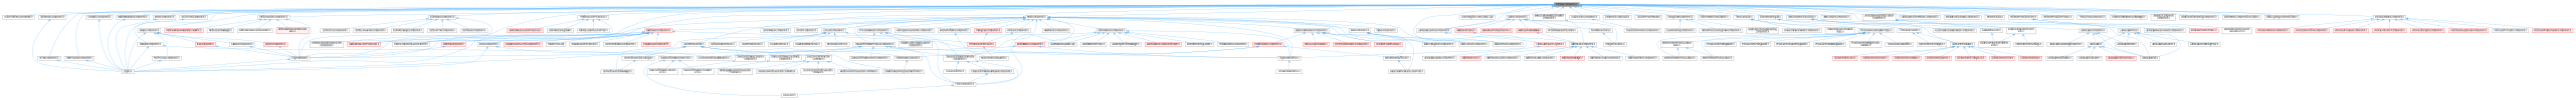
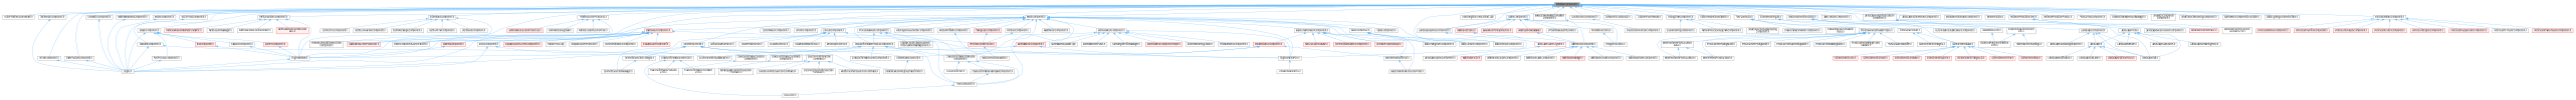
  digraph {
    fontname=Inter
    node [color=grey40 fillcolor=white fontname=Inter fontsize=10 shape=box style=filled]
    edge [color=steelblue1 dir=back fontname=Inter fontsize=10 labelfontname=Helvetica labelfontsize=10 style=solid]
    n1 [color=gray40 fillcolor=grey60 fontcolor=black height=0.2 label="PrimitiveComponent.h" width=0.4]
    n2 [height=0.2 label="ActorPrimitiveColorHandler.h" width=0.4]
    n3 [height=0.2 label="ArrowComponent.h" width=0.4]
    n4 [height=0.2 label="AsyncRegisterLevelContext.cpp" width=0.4]
    n5 [height=0.2 label="BakedShallowWaterSimulation\lComponent.h" width=0.4]
    n6 [height=0.2 label="BillboardComponent.h" width=0.4]
    n7 [height=0.2 label="BrushComponent.h" width=0.4]
    n8 [height=0.2 label="ClusterUnionComponent.h" width=0.4]
    n9 [height=0.2 label="ComponentCollisionUtil.h" width=0.4]
    n10 [height=0.2 label="CustomPhysXPayload.h" width=0.4]
    n11 [height=0.2 label="DebugDrawComponent.h" width=0.4]
    n12 [height=0.2 label="DrawFrustumComponent.h" width=0.4]
    n13 [height=0.2 label="EditorComponentSourceFactory.h" width=0.4]
    n14 [height=0.2 label="EditorViewportSelectability.h" width=0.4]
    n15 [height=0.2 label="EngineMinimal.h" width=0.4]
    n16 [height=0.2 label="EngineSharedPCH.h" width=0.4]
    n17 [height=0.2 label="FloorQueryUtils.h" width=0.4]
    n18 [height=0.2 label="GeometrySelector.h" width=0.4]
    n19 [height=0.2 label="GizmoBaseComponent.h" width=0.4]
    n20 [height=0.2 label="GizmoRenderingUtil.h" width=0.4]
    n21 [height=0.2 label="ISMComponentDescriptor.h" width=0.4]
    n22 [height=0.2 label="LakeCollisionComponent.h" width=0.4]
    n23 [height=0.2 label="LandscapeComponent.h" width=0.4]
    n24 [height=0.2 label="LandscapeGizmoRenderComponent.h" width=0.4]
    n25 [height=0.2 label="LandscapeHeightfieldCollision\lComponent.h" width=0.4]
    n26 [height=0.2 label="LandscapeSplinesComponent.h" width=0.4]
    n27 [height=0.2 label="LineBatchComponent.h" width=0.4]
    n28 [height=0.2 label="MaterialBillboardComponent.h" width=0.4]
    n29 [height=0.2 label="MeshComponent.h" width=0.4]
    n30 [height=0.2 label="ModelComponent.h" width=0.4]
    n31 [height=0.2 label="ModularVehicleBaseComponent.h" width=0.4]
    n32 [height=0.2 label="MovementUtils.h" width=0.4]
    n33 [height=0.2 label="NetworkPredictionDriver.h" width=0.4]
    n34 [height=0.2 label="NetworkPredictionPhysics.h" width=0.4]
    n35 [height=0.2 label="ParticleSystemComponent.h" width=0.4]
    n36 [height=0.2 label="PhysicsFieldComponent.h" width=0.4]
    n37 [height=0.2 label="PrimitiveSceneProxyDesc.h" width=0.4]
    n38 [height=0.2 label="ShapeComponent.h" width=0.4]
    n39 [height=0.2 label="SimpleStreamableAssetManager.h" width=0.4]
    n40 [height=0.2 label="LineBatchComponent\lComponent.h" width=0.4]
    n41 [height=0.2 label="SmartObjectRenderingComponent.h" width=0.4]
    n42 [height=0.2 label="SplineComponent.h" width=0.4]
    n43 [height=0.2 label="SplineMeshComponentDescriptor.h" width=0.4]
    n44 [height=0.2 label="StaticLightingSystemInterface.h" width=0.4]
    n45 [height=0.2 label="TextRenderComponent.h" width=0.4]
    n46 [height=0.2 label="VectorFieldComponent.h" width=0.4]
    n47 [height=0.2 label="VehicleSimBaseComponent.h" width=0.4]
    n48 [height=0.2 label="Engine.h" width=0.4]
    n49 [height=0.2 label="WaterBodyComponent.h" width=0.4]
    n50 [height=0.2 label="ChaosDeformableSolverActor.h" width=0.4]
    n51 [height=0.2 label="SceneGeometrySpatialCache.h" width=0.4]
    n52 [height=0.2 label="ClusterUnionVehicleComponent.h" width=0.4]
    n53 [height=0.2 label="EQSRenderingComponent.h" width=0.4]
    n54 [height=0.2 label="PathedPhysicsDebugDrawComponent.h" width=0.4]
    n55 [height=0.2 label="SmartObjectDebugRendering\lComponent.h" width=0.4]
    n56 [height=0.2 label="UnrealEdSharedPCH.h" width=0.4]
    n57 [height=0.2 label="ChaosCharacterMoverComponent.h" width=0.4]
    n58 [height=0.2 label="CharacterMoverSimulation\lTypes.h" width=0.4]
    n59 [height=0.2 label="PhysicsMoverSimulationTypes.h" width=0.4]
    n60 [height=0.2 label="DynamicMeshPolygroupTransformer.h" width=0.4]
    n61 [height=0.2 label="DynamicMeshSelector.h" width=0.4]
    n62 [height=0.2 label="GeometrySelectionChanges.h" width=0.4]
    n63 [height=0.2 label="GeometrySelectionManager.h" width=0.4]
    n64 [height=0.2 label="SelectionEditInteractive\lCommand.h" width=0.4]
    n65 [height=0.2 label="GizmoArrowComponent.h" width=0.4]
    n66 [height=0.2 label="GizmoBoxComponent.h" width=0.4]
    n67 [height=0.2 label="GizmoCircleComponent.h" width=0.4]
    n68 [height=0.2 label="GizmoLineHandleComponent.h" width=0.4]
    n69 [height=0.2 label="GizmoRectangleComponent.h" width=0.4]
    n70 [height=0.2 label="ViewAdjustedStaticMeshGizmo\lComponent.h" width=0.4]
    n71 [height=0.2 label="GizmoElementBase.h" width=0.4]
    n72 [height=0.2 label="GizmoViewContext.h" width=0.4]
    n73 [height=0.2 label="HLODInstancedStaticMeshComponent.h" width=0.4]
    n74 [height=0.2 label="ISMPartitionActor.h" width=0.4]
    n75 [height=0.2 label="InstancedPlacementClient\lInfo.h" width=0.4]
    n76 [height=0.2 label="Landscape.h" width=0.4]
    n77 [height=0.2 label="LandscapeEdit.h" width=0.4]
    n78 [height=0.2 label="LandscapeGrassWeightExporter.h" width=0.4]
    n79 [height=0.2 label="LandscapeRender.h" width=0.4]
    n80 [height=0.2 label="LandscapeMeshCollisionComponent.h" width=0.4]
    n81 [height=0.2 label="LandscapeProxy.h" width=0.4]
    n82 [color=red height=0.2 label="LandscapeSplineSegment.h" width=0.4]
    n83 [height=0.2 label="BaseDynamicMeshComponent.h" width=0.4]
    n84 [height=0.2 label="BasicElementSet.h" width=0.4]
    n85 [height=0.2 label="BasicLineSetComponent.h" width=0.4]
    n86 [height=0.2 label="BasicPointSetComponent.h" width=0.4]
    n87 [height=0.2 label="BasicTriangleSetComponent.h" width=0.4]
    n88 [height=0.2 label="CableComponent.h" width=0.4]
    n89 [height=0.2 label="ChaosDeformablePhysicsComponent.h" width=0.4]
    n90 [height=0.2 label="ChaosDeformableTetrahedral\lComponent.h" width=0.4]
    n91 [height=0.2 label="FleshComponent.h" width=0.4]
    n92 [height=0.2 label="CustomMeshComponent.h" width=0.4]
    n93 [height=0.2 label="GroomComponent.h" width=0.4]
    n94 [height=0.2 label="HeterogeneousVolumeComponent.h" width=0.4]
    n95 [height=0.2 label="LineSetComponent.h" width=0.4]
    n96 [height=0.2 label="MeshWireframeComponent.h" width=0.4]
    n97 [height=0.2 label="PointSetComponent.h" width=0.4]
    n98 [height=0.2 label="ProceduralMeshComponent.h" width=0.4]
    n99 [height=0.2 label="SkinnedMeshComponent.h" width=0.4]
    n100 [color=red fillcolor="#FFF0F0" height=0.2 label="StaticMeshComponent.h" width=0.4]
    n101 [color=red fillcolor="#FFF0F0" height=0.2 label="TriangleSetComponent.h" width=0.4]
    n102 [height=0.2 label="WaterMeshComponent.h" width=0.4]
    n103 [height=0.2 label="NetworkPredictionGeneric\lKinematicActor.h" width=0.4]
    n104 [color=red fillcolor="#FFF0F0" height=0.2 label="NetworkPredictionTrace.h" width=0.4]
    n105 [height=0.2 label="ParticleEventManager.h" width=0.4]
    n106 [height=0.2 label="ParticleModuleEventGenerator.h" width=0.4]
    n107 [color=red fillcolor="#FFF0F0" height=0.2 label="ParticleModuleEventReceiver\lBase.h" width=0.4]
    n108 [color=red fillcolor="#FFF0F0" height=0.2 label="ParticleModuleParameterDynamic.h" width=0.4]
    n109 [color=red fillcolor="#FFF0F0" height=0.2 label="StaticMeshSceneProxyDesc.h" width=0.4]
    n110 [height=0.2 label="AnimNextDebugDraw.h" width=0.4]
    n111 [height=0.2 label="ParticleSystemSceneProxy.h" width=0.4]
    n112 [color=red fillcolor="#FFF0F0" height=0.2 label="SkinnedMeshSceneProxyDesc.h" width=0.4]
    n113 [color=red fillcolor="#FFF0F0" height=0.2 label="BoxComponent.h" width=0.4]
    n114 [height=0.2 label="CapsuleComponent.h" width=0.4]
    n115 [height=0.2 label="PostProcessComponent.h" width=0.4]
    n116 [color=red fillcolor="#FFF0F0" height=0.2 label="SphereComponent.h" width=0.4]
    n117 [color=red fillcolor="#FFF0F0" height=0.2 label="BaseMeshFromSplinesTool.h" width=0.4]
    n118 [height=0.2 label="PolyPathFunctions.h" width=0.4]
    n119 [height=0.2 label="PolygonFunctions.h" width=0.4]
    n120 [height=0.2 label="VPCameraBlueprintLibrary.h" width=0.4]
    n121 [color=red fillcolor="#FFF0F0" height=0.2 label="WaterBodyTypes.h" width=0.4]
    n122 [color=red fillcolor="#FFF0F0" height=0.2 label="WaterSplineMetadata.h" width=0.4]
    n123 [color=red fillcolor="#FFF0F0" height=0.2 label="VehicleSimAerofoilComponent.h" width=0.4]
    n124 [color=red fillcolor="#FFF0F0" height=0.2 label="VehicleSimChassisComponent.h" width=0.4]
    n125 [color=red fillcolor="#FFF0F0" height=0.2 label="VehicleSimClutchComponent.h" width=0.4]
    n126 [color=red fillcolor="#FFF0F0" height=0.2 label="VehicleSimEngineComponent.h" width=0.4]
    n127 [color=red fillcolor="#FFF0F0" height=0.2 label="VehicleSimSuspensionComponent.h" width=0.4]
    n128 [height=0.2 label="VehicleSimThrusterComponent.h" width=0.4]
    n129 [color=red fillcolor="#FFF0F0" height=0.2 label="VehicleSimTransmissionComponent.h" width=0.4]
    n130 [color=red fillcolor="#FFF0F0" height=0.2 label="VehicleSimWheelComponent.h" width=0.4]
    n131 [color=red fillcolor="#FFF0F0" height=0.2 label="WaterBodyActor.h" width=0.4]
    n132 [height=0.2 label="WaterBodyCustomComponent.h" width=0.4]
    n133 [height=0.2 label="WaterBodyLakeComponent.h" width=0.4]
    n134 [color=red fillcolor="#FFF0F0" height=0.2 label="WaterBodyManager.h" width=0.4]
    n135 [height=0.2 label="WaterBodyOceanComponent.h" width=0.4]
    n136 [height=0.2 label="WaterBodyRiverComponent.h" width=0.4]
    n137 [height=0.2 label="ChaosDeformableCollisions\lActor.h" width=0.4]
    n138 [height=0.2 label="ChaosDeformableConstraints\lActor.h" width=0.4]
    n139 [height=0.2 label="FleshActor.h" width=0.4]
    n140 [height=0.2 label="MoverNetworkPhysicsLiaison.h" width=0.4]
    n141 [height=0.2 label="MoverNetworkPhysicsLiaison\lBase.h" width=0.4]
    n142 [height=0.2 label="MoverPathedPhysicsLiaison.h" width=0.4]
    n143 [height=0.2 label="PhysicsDrivenFallingMode.h" width=0.4]
    n144 [height=0.2 label="PhysicsDrivenFlyingMode.h" width=0.4]
    n145 [height=0.2 label="PhysicsDrivenSwimmingMode.h" width=0.4]
    n146 [height=0.2 label="PhysicsDrivenWalkingMode.h" width=0.4]
    n147 [height=0.2 label="PhysicsMoverManagerAsync\lCallback.h" width=0.4]
    n148 [height=0.2 label="PhysicsStanceModifier.h" width=0.4]
    n149 [height=0.2 label="DeleteGeometrySelectionCommand.h" width=0.4]
    n150 [height=0.2 label="DisconnectGeometrySelection\lCommand.h" width=0.4]
    n151 [height=0.2 label="ModifyGeometrySelectionCommand.h" width=0.4]
    n152 [height=0.2 label="RetriangulateGeometrySelection\lCommand.h" width=0.4]
    n153 [color=red fillcolor="#FFF0F0" height=0.2 label="GizmoElementArrow.h" width=0.4]
    n154 [color=red fillcolor="#FFF0F0" height=0.2 label="GizmoElementBox.h" width=0.4]
    n155 [color=red fillcolor="#FFF0F0" height=0.2 label="GizmoElementCone.h" width=0.4]
    n156 [color=red fillcolor="#FFF0F0" height=0.2 label="GizmoElementCylinder.h" width=0.4]
    n157 [color=red fillcolor="#FFF0F0" height=0.2 label="GizmoElementLineBase.h" width=0.4]
    n158 [color=red fillcolor="#FFF0F0" height=0.2 label="GizmoElementSphere.h" width=0.4]
    n159 [color=red fillcolor="#FFF0F0" height=0.2 label="GizmoElementTriangleList.h" width=0.4]
    n160 [height=0.2 label="GizmoElementHitTargets.h" width=0.4]
    n161 [height=0.2 label="InstancedPlacementPartition\lActor.h" width=0.4]
    n162 [height=0.2 label="EditorPlacementSettings.h" width=0.4]
    n163 [height=0.2 label="LandscapeEditLayer.h" width=0.4]
    n164 [color=red fillcolor="#FFF0F0" height=0.2 label="LandscapeEditorServices.h" width=0.4]
    n165 [height=0.2 label="LandscapeNotification.h" width=0.4]
    n166 [height=0.2 label="LandscapeStreamingProxy.h" width=0.4]
    n167 [height=0.2 label="LandscapeSubsystem.h" width=0.4]
    n168 [height=0.2 label="LandscapeSplineControlPoint.h" width=0.4]
    n169 [height=0.2 label="BaseDynamicMeshSceneProxy.h" width=0.4]
    n170 [color=red fillcolor="#FFF0F0" height=0.2 label="DynamicMeshComponent.h" width=0.4]
    n171 [height=0.2 label="MeshRenderBufferSet.h" width=0.4]
    n172 [color=red fillcolor="#FFF0F0" height=0.2 label="MeshSculptToolBase.h" width=0.4]
    n173 [color=red fillcolor="#FFF0F0" height=0.2 label="OctreeDynamicMeshComponent.h" width=0.4]
    n174 [color=red fillcolor="#FFF0F0" height=0.2 label="UVEditorToolMeshInput.h" width=0.4]
    n175 [height=0.2 label="ChaosDeformableCollisions\lComponent.h" width=0.4]
    n176 [height=0.2 label="ChaosDeformableConstraints\lComponent.h" width=0.4]
    n177 [height=0.2 label="ChaosDeformableSolverComponent.h" width=0.4]
    n178 [height=0.2 label="ChaosDeformableGameplayComponent.h" width=0.4]
    n179 [height=0.2 label="DIFleshDeformer.h" width=0.4]
    n180 [height=0.2 label="CSGMeshesTool.h" width=0.4]
    n181 [height=0.2 label="CutMeshWithMeshTool.h" width=0.4]
    n182 [height=0.2 label="MeshInspectorTool.h" width=0.4]
    n183 [color=red fillcolor="#FFF0F0" height=0.2 label="PreviewGeometryActor.h" width=0.4]
    n184 [height=0.2 label="SelfUnionMeshesTool.h" width=0.4]
    n185 [height=0.2 label="VolumeToMeshTool.h" width=0.4]
    n186 [height=0.2 label="MeshElementsVisualizer.h" width=0.4]
-   n187 [height=0.2 label="DisplayClusterStageIsosphere\lComponent.h" width=0.4]
+   n187 [height=0.2 label="DisplayClusterStageIsosphere\lPhysicsMoverManagerAsync.h" width=0.4]
    n188 [height=0.2 label="KismetRenderingLibrary.h" width=0.4]
    n189 [height=0.2 label="PoseableMeshComponent.h" width=0.4]
    n190 [color=red fillcolor="#FFF0F0" height=0.2 label="SkeletalMeshComponent.h" width=0.4]
    n191 [height=0.2 label="SkeletalMeshUpdate.cpp" width=0.4]
    n192 [height=0.2 label="SkeletalRenderPublic.h" width=0.4]
    n193 [height=0.2 label="SkinWeightProfileManager.h" width=0.4]
    n194 [color=red fillcolor="#FFF0F0" height=0.2 label="SkinnedMeshComponentHelper.h" width=0.4]
    n195 [color=red fillcolor="#FFF0F0" height=0.2 label="CameraComponent.h" width=0.4]
    n196 [height=0.2 label="ControlPointMeshComponent.h" width=0.4]
    n197 [color=red fillcolor="#FFF0F0" height=0.2 label="DisplayClusterObjectRef.h" width=0.4]
    n198 [color=red fillcolor="#FFF0F0" height=0.2 label="DisplayClusterScreenComponent.h" width=0.4]
    n199 [height=0.2 label="FractureTool.cpp" width=0.4]
    n200 [height=0.2 label="IDisplayClusterProjection.h" width=0.4]
    n1 -> n2
    n1 -> n3
    n1 -> n4
    n1 -> n5
    n1 -> n6
    n1 -> n7
    n1 -> n8
    n1 -> n9
    n1 -> n10
    n1 -> n11
    n1 -> n12
    n1 -> n13
    n1 -> n14
    n1 -> n15
    n1 -> n16
    n1 -> n17
    n1 -> n18
    n1 -> n19
    n1 -> n20
    n1 -> n21
    n1 -> n22
    n1 -> n23
    n1 -> n24
    n1 -> n25
    n1 -> n26
    n1 -> n27
    n1 -> n28
    n1 -> n29
    n1 -> n30
    n1 -> n31
    n1 -> n32
    n1 -> n33
    n1 -> n34
    n1 -> n35
    n1 -> n36
    n1 -> n37
    n1 -> n38
    n1 -> n39
    n1 -> n40
    n1 -> n41
    n1 -> n42
    n1 -> n43
    n1 -> n44
    n1 -> n45
    n1 -> n46
    n1 -> n47
    n3 -> n48
    n5 -> n49
    n6 -> n48
    n6 -> n50
    n7 -> n48
    n7 -> n51
    n8 -> n52
    n11 -> n53
    n11 -> n54
    n11 -> n55
    n12 -> n48
    n15 -> n48
    n16 -> n56
    n17 -> n57
    n17 -> n58
    n17 -> n59
    n18 -> n60
    n18 -> n61
    n18 -> n62
    n18 -> n63
    n18 -> n64
    n19 -> n65
    n19 -> n66
    n19 -> n67
    n19 -> n68
    n19 -> n69
    n19 -> n70
    n20 -> n71
    n20 -> n72
    n21 -> n73
    n21 -> n74
    n21 -> n75
    n23 -> n76
    n23 -> n77
    n23 -> n78
    n23 -> n79
    n25 -> n77
    n25 -> n80
    n25 -> n81
    n26 -> n82
    n27 -> n48
    n28 -> n48
    n29 -> n15
    n29 -> n16
    n29 -> n83
    n29 -> n84
    n29 -> n85
    n29 -> n86
    n29 -> n87
    n29 -> n88
    n29 -> n89
    n29 -> n90
    n29 -> n91
    n29 -> n92
    n29 -> n93
    n29 -> n94
    n29 -> n95
    n29 -> n96
    n29 -> n97
    n29 -> n98
    n29 -> n99
    n29 -> n100
    n29 -> n101
    n29 -> n102
    n30 -> n48
    n33 -> n103
    n33 -> n104
    n35 -> n15
    n35 -> n105
    n35 -> n106
    n35 -> n107
    n35 -> n108
    n37 -> n109
    n37 -> n110
    n37 -> n111
    n37 -> n112
    n38 -> n48
    n38 -> n113
    n38 -> n114
    n38 -> n115
    n38 -> n116
    n42 -> n26
    n42 -> n117
    n42 -> n118
    n42 -> n119
    n42 -> n120
    n42 -> n121
    n42 -> n122
    n45 -> n48
    n46 -> n48
    n47 -> n123
    n47 -> n124
    n47 -> n125
    n47 -> n126
    n47 -> n127
    n47 -> n128
    n47 -> n129
    n47 -> n130
    n49 -> n131
    n49 -> n132
    n49 -> n133
    n49 -> n134
    n49 -> n135
    n49 -> n136
    n50 -> n137
    n50 -> n138
    n50 -> n139
    n59 -> n140
    n59 -> n141
    n59 -> n142
    n59 -> n143
    n59 -> n144
    n59 -> n145
    n59 -> n146
    n59 -> n147
    n59 -> n148
    n61 -> n60
    n62 -> n63
    n64 -> n149
    n64 -> n150
    n64 -> n151
    n64 -> n152
    n71 -> n153
    n71 -> n154
    n71 -> n155
    n71 -> n156
    n71 -> n157
    n71 -> n158
    n71 -> n159
    n72 -> n71
    n72 -> n160
    n74 -> n161
    n75 -> n161
    n75 -> n162
    n76 -> n77
    n76 -> n163
    n76 -> n164
    n76 -> n165
    n81 -> n76
    n81 -> n77
    n81 -> n79
    n81 -> n166
    n81 -> n167
    n82 -> n168
    n83 -> n169
    n83 -> n170
    n83 -> n171
    n83 -> n172
    n83 -> n173
    n83 -> n174
    n84 -> n85
    n84 -> n86
    n84 -> n87
    n89 -> n90
    n89 -> n91
    n89 -> n175
    n89 -> n176
    n89 -> n177
    n90 -> n91
    n90 -> n178
    n90 -> n179
    n91 -> n139
    n95 -> n180
    n95 -> n181
    n95 -> n182
    n95 -> n183
    n95 -> n184
    n95 -> n185
    n96 -> n186
    n97 -> n183
    n98 -> n89
    n98 -> n90
    n98 -> n91
    n98 -> n187
    n99 -> n16
    n99 -> n48
    n99 -> n188
    n99 -> n189
    n99 -> n190
    n99 -> n191
    n99 -> n192
    n99 -> n193
    n99 -> n194
    n100 -> n13
    n100 -> n15
    n100 -> n16
    n100 -> n48
    n100 -> n70
    n100 -> n109
    n100 -> n195
    n100 -> n196
    n100 -> n197
    n100 -> n198
    n100 -> n199
    n100 -> n200
    n101 -> n183
    n113 -> n15
    n114 -> n15
    n115 -> n48
    n116 -> n15
    n118 -> n119
    n121 -> n49
    n122 -> n49
    n141 -> n140
    n141 -> n142
    n170 -> n51
    n170 -> n61
    n170 -> n171
    n171 -> n169
    n175 -> n137
    n176 -> n138
    n178 -> n91
    n183 -> n186
    n190 -> n15
    n190 -> n16
    n195 -> n15
  }
